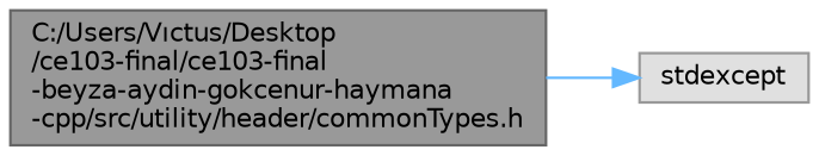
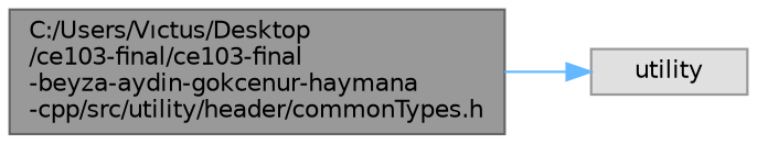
  digraph {
    rankdir=LR
    node [fontname=Helvetica fontsize=10 shape=box style=filled]
    n1 [color=gray40 fillcolor=grey60 fontcolor=black height=0.2 label="C:/Users/Vıctus/Desktop\l/ce103-final/ce103-final\l-beyza-aydin-gokcenur-haymana\l-cpp/src/utility/header/commonTypes.h" width=0.4]
-   n2 [color=grey60 fillcolor="#E0E0E0" height=0.2 label=stdexcept width=0.4]
+   n2 [color=grey60 fillcolor="#E0E0E0" height=0.2 label=utility width=0.4]
    n1 -> n2 [color=steelblue1 fontname=Helvetica fontsize=10 labelfontname=Helvetica labelfontsize=10 style=solid]
  }
